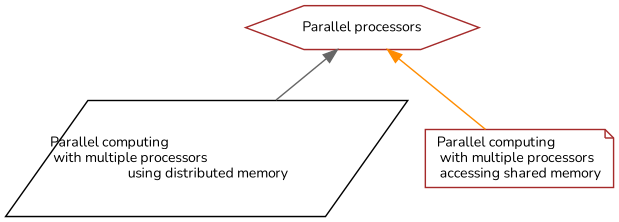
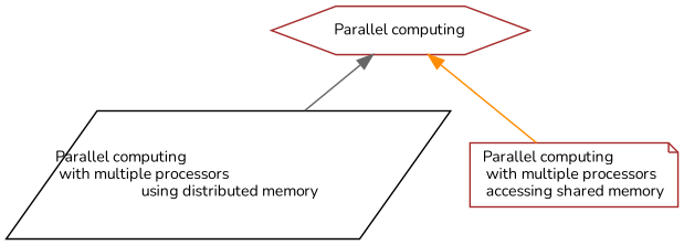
  digraph {
    rankdir=TB
    fontname=Nunito
    node [color=brown fillcolor=white fontname=Nunito fontsize=10 style=filled]
    edge [dir=back fontname=Nunito fontsize=10 labelfontname=Helvetica labelfontsize=10 shape=plaintext style=solid]
-   n1 [fontcolor=black height=0.2 label="Parallel processors" shape=hexagon width=0.4]
+   n1 [fontcolor=black height=0.2 label="Parallel computing" shape=hexagon width=0.4]
    n2 [color=black height=0.2 label="Parallel computing\l with multiple processors\l using distributed memory" shape=parallelogram width=0.4]
    n3 [height=0.2 label="Parallel computing\l with multiple processors\l accessing shared memory" shape=note width=0.4]
    n1 -> n2 [color=gray40]
    n1 -> n3 [color=darkorange]
  }
